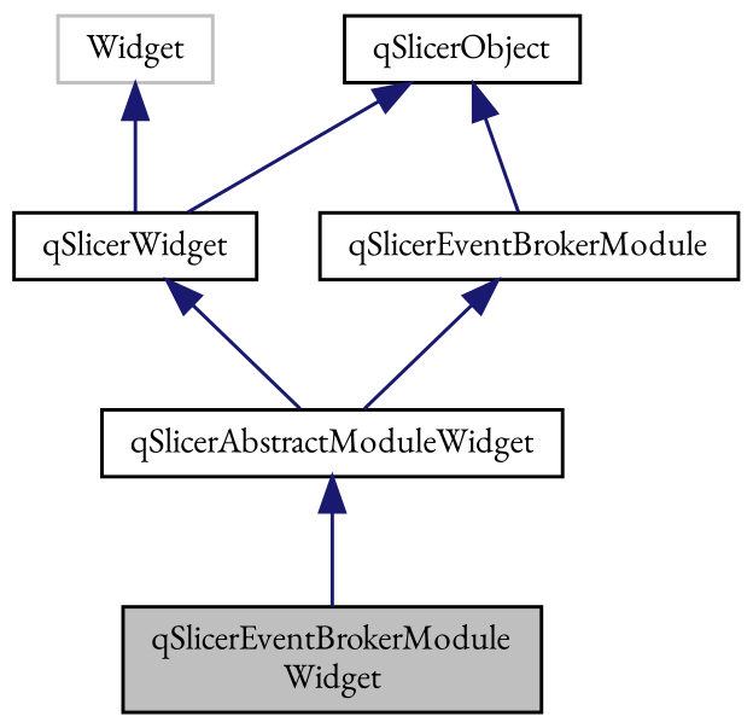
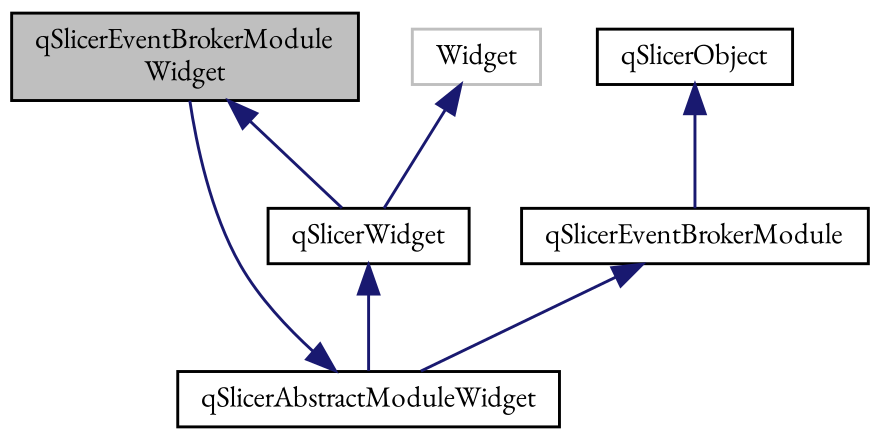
  digraph {
    fontname="EB Garamond"
    node [color=black fontname="EB Garamond" fontsize=10 shape=record]
    edge [color=midnightblue dir=back fontname="EB Garamond" fontsize=10 labelfontname=Helvetica labelfontsize=10 style=solid]
    n1 [fillcolor=grey75 fontcolor=black height=0.2 label="qSlicerEventBrokerModule\lWidget" style=filled width=0.4]
    n2 [height=0.2 label=qSlicerAbstractModuleWidget width=0.4]
    n3 [height=0.2 label=qSlicerWidget width=0.4]
    n4 [color=grey75 height=0.2 label=Widget width=0.4]
    n5 [height=0.2 label=qSlicerObject width=0.4]
    n6 [height=0.2 label=qSlicerEventBrokerModule width=0.4]
    n2 -> n1
    n3 -> n2
    n4 -> n3
-   n5 -> n3
+   n1 -> n3
    n5 -> n6
    n6 -> n2
  }
